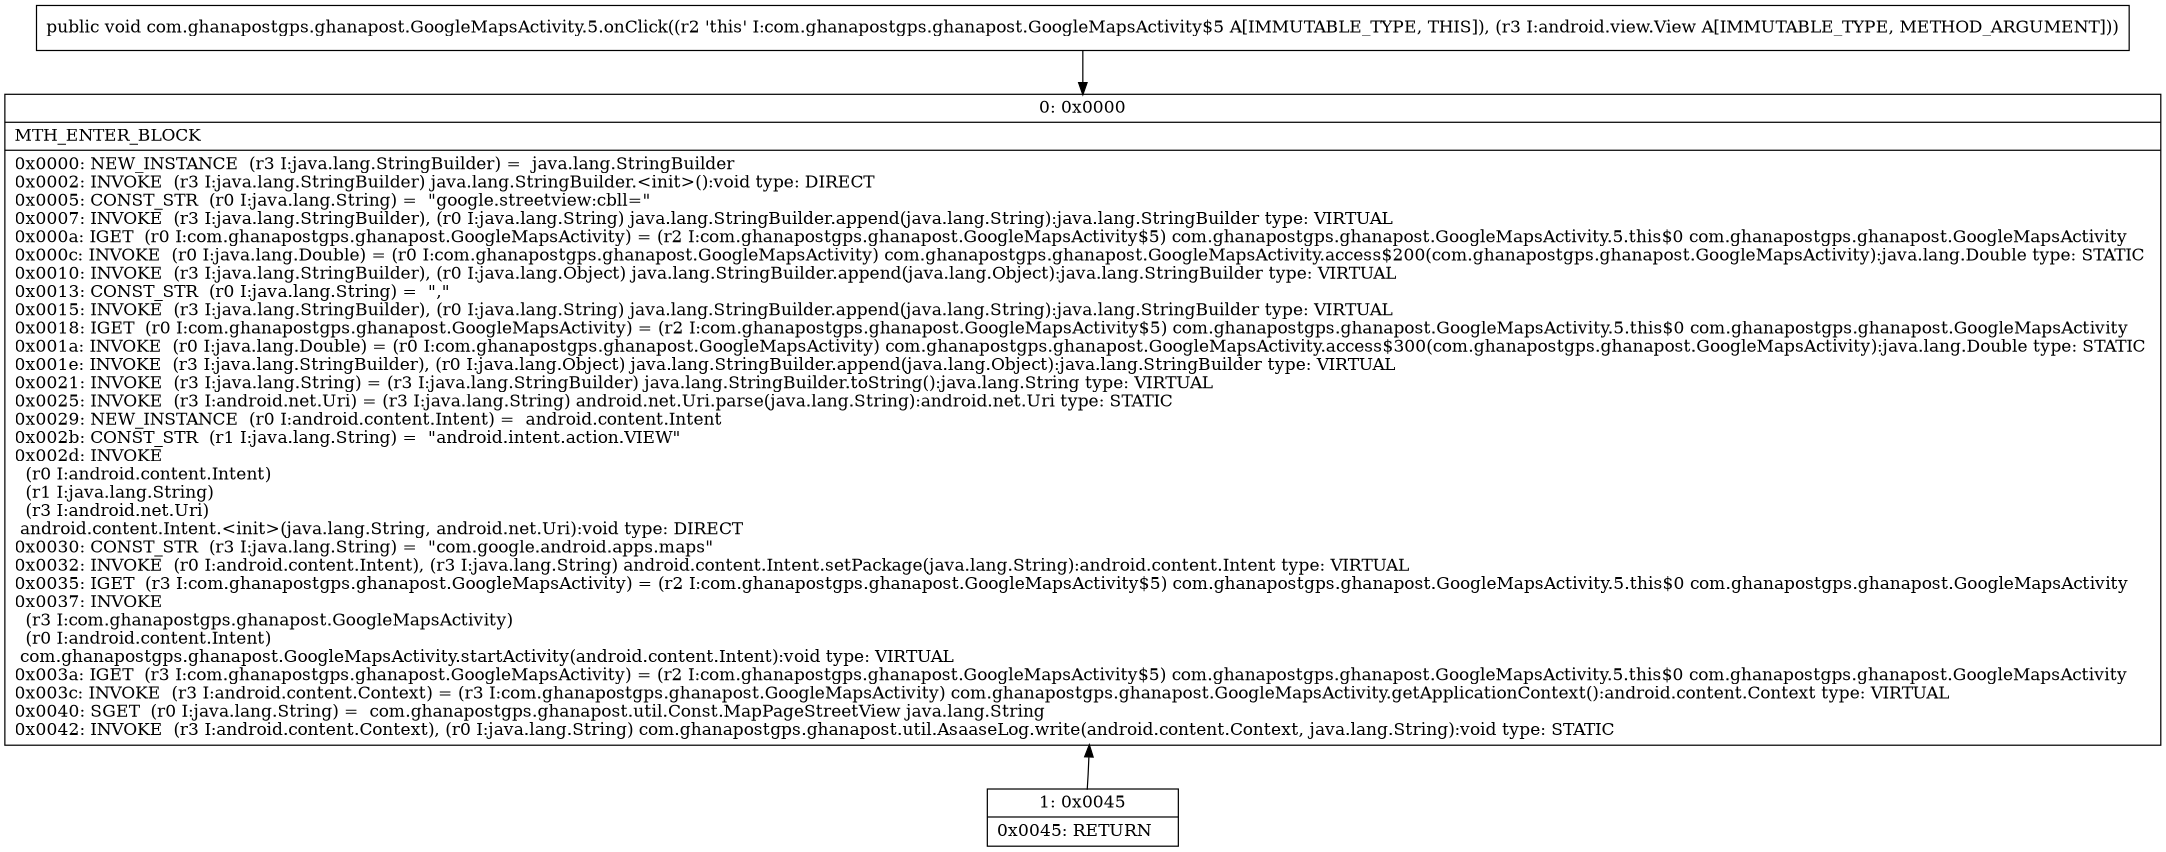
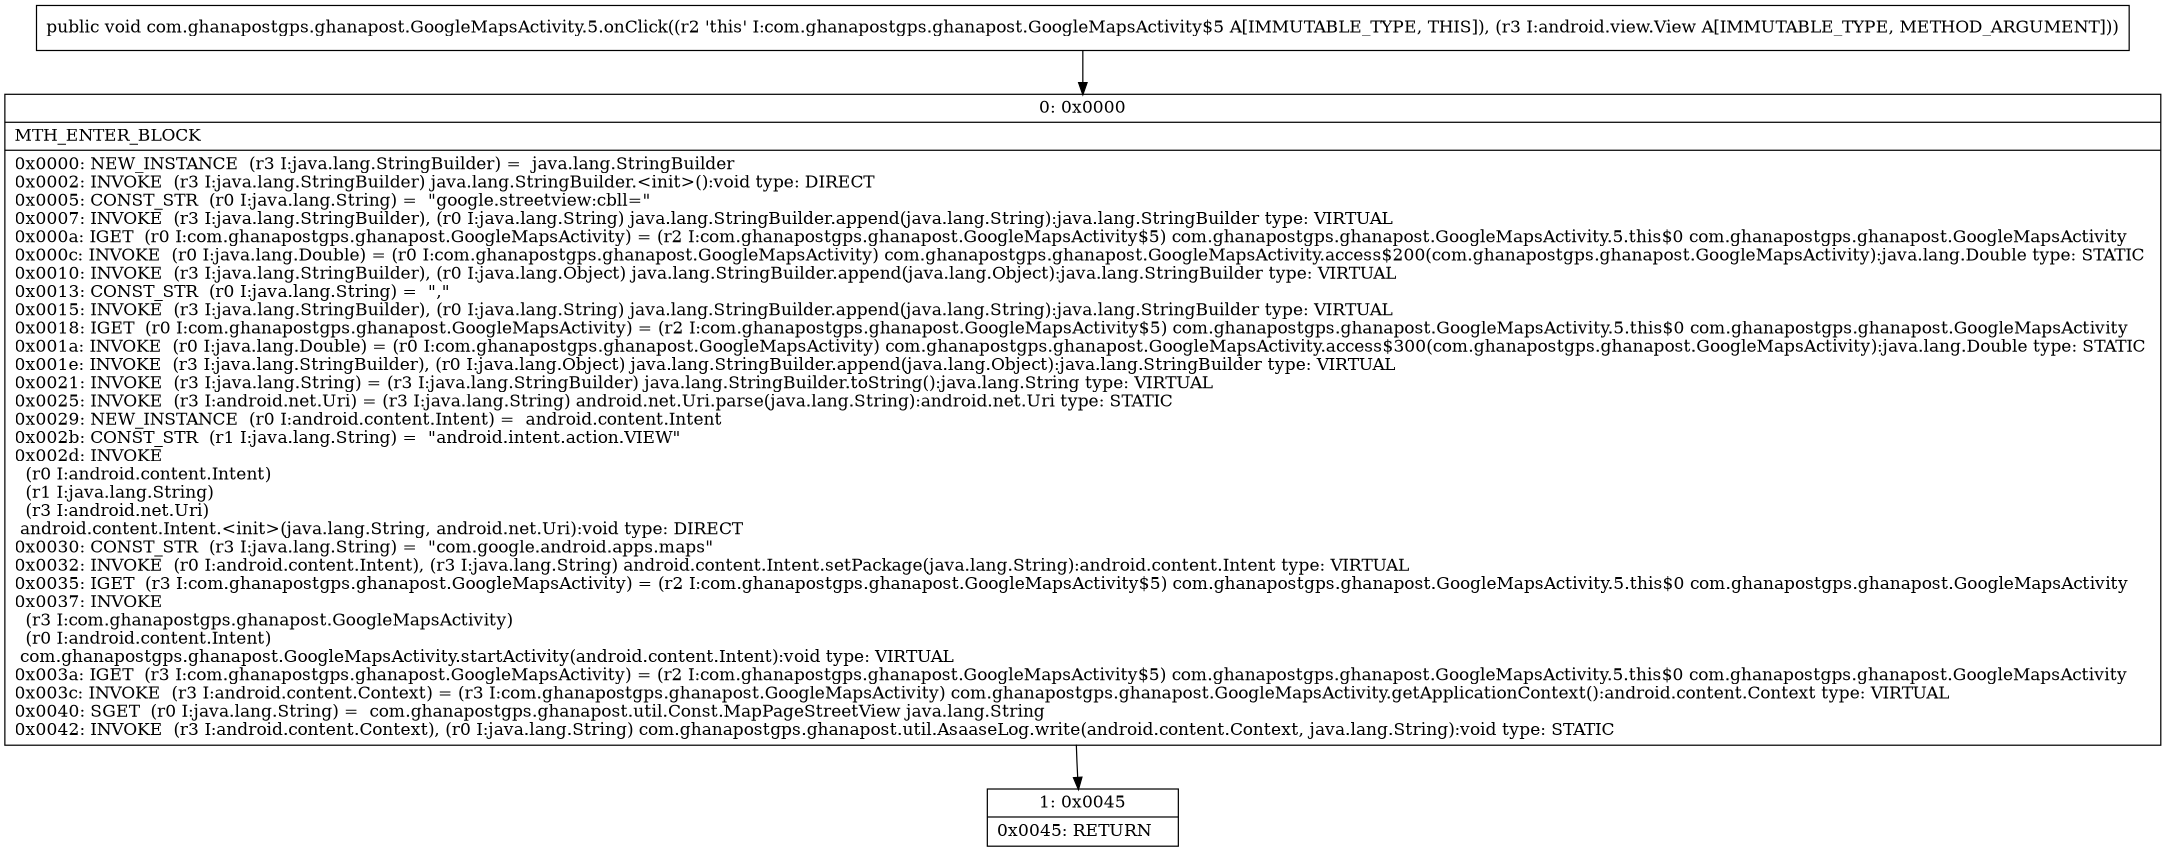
  digraph {
    node [shape=record]
    n1 [label="{0\:\ 0x0000|MTH_ENTER_BLOCK\l|0x0000: NEW_INSTANCE  (r3 I:java.lang.StringBuilder) =  java.lang.StringBuilder \l0x0002: INVOKE  (r3 I:java.lang.StringBuilder) java.lang.StringBuilder.\<init\>():void type: DIRECT \l0x0005: CONST_STR  (r0 I:java.lang.String) =  \"google.streetview:cbll=\" \l0x0007: INVOKE  (r3 I:java.lang.StringBuilder), (r0 I:java.lang.String) java.lang.StringBuilder.append(java.lang.String):java.lang.StringBuilder type: VIRTUAL \l0x000a: IGET  (r0 I:com.ghanapostgps.ghanapost.GoogleMapsActivity) = (r2 I:com.ghanapostgps.ghanapost.GoogleMapsActivity$5) com.ghanapostgps.ghanapost.GoogleMapsActivity.5.this$0 com.ghanapostgps.ghanapost.GoogleMapsActivity \l0x000c: INVOKE  (r0 I:java.lang.Double) = (r0 I:com.ghanapostgps.ghanapost.GoogleMapsActivity) com.ghanapostgps.ghanapost.GoogleMapsActivity.access$200(com.ghanapostgps.ghanapost.GoogleMapsActivity):java.lang.Double type: STATIC \l0x0010: INVOKE  (r3 I:java.lang.StringBuilder), (r0 I:java.lang.Object) java.lang.StringBuilder.append(java.lang.Object):java.lang.StringBuilder type: VIRTUAL \l0x0013: CONST_STR  (r0 I:java.lang.String) =  \",\" \l0x0015: INVOKE  (r3 I:java.lang.StringBuilder), (r0 I:java.lang.String) java.lang.StringBuilder.append(java.lang.String):java.lang.StringBuilder type: VIRTUAL \l0x0018: IGET  (r0 I:com.ghanapostgps.ghanapost.GoogleMapsActivity) = (r2 I:com.ghanapostgps.ghanapost.GoogleMapsActivity$5) com.ghanapostgps.ghanapost.GoogleMapsActivity.5.this$0 com.ghanapostgps.ghanapost.GoogleMapsActivity \l0x001a: INVOKE  (r0 I:java.lang.Double) = (r0 I:com.ghanapostgps.ghanapost.GoogleMapsActivity) com.ghanapostgps.ghanapost.GoogleMapsActivity.access$300(com.ghanapostgps.ghanapost.GoogleMapsActivity):java.lang.Double type: STATIC \l0x001e: INVOKE  (r3 I:java.lang.StringBuilder), (r0 I:java.lang.Object) java.lang.StringBuilder.append(java.lang.Object):java.lang.StringBuilder type: VIRTUAL \l0x0021: INVOKE  (r3 I:java.lang.String) = (r3 I:java.lang.StringBuilder) java.lang.StringBuilder.toString():java.lang.String type: VIRTUAL \l0x0025: INVOKE  (r3 I:android.net.Uri) = (r3 I:java.lang.String) android.net.Uri.parse(java.lang.String):android.net.Uri type: STATIC \l0x0029: NEW_INSTANCE  (r0 I:android.content.Intent) =  android.content.Intent \l0x002b: CONST_STR  (r1 I:java.lang.String) =  \"android.intent.action.VIEW\" \l0x002d: INVOKE  \l  (r0 I:android.content.Intent)\l  (r1 I:java.lang.String)\l  (r3 I:android.net.Uri)\l android.content.Intent.\<init\>(java.lang.String, android.net.Uri):void type: DIRECT \l0x0030: CONST_STR  (r3 I:java.lang.String) =  \"com.google.android.apps.maps\" \l0x0032: INVOKE  (r0 I:android.content.Intent), (r3 I:java.lang.String) android.content.Intent.setPackage(java.lang.String):android.content.Intent type: VIRTUAL \l0x0035: IGET  (r3 I:com.ghanapostgps.ghanapost.GoogleMapsActivity) = (r2 I:com.ghanapostgps.ghanapost.GoogleMapsActivity$5) com.ghanapostgps.ghanapost.GoogleMapsActivity.5.this$0 com.ghanapostgps.ghanapost.GoogleMapsActivity \l0x0037: INVOKE  \l  (r3 I:com.ghanapostgps.ghanapost.GoogleMapsActivity)\l  (r0 I:android.content.Intent)\l com.ghanapostgps.ghanapost.GoogleMapsActivity.startActivity(android.content.Intent):void type: VIRTUAL \l0x003a: IGET  (r3 I:com.ghanapostgps.ghanapost.GoogleMapsActivity) = (r2 I:com.ghanapostgps.ghanapost.GoogleMapsActivity$5) com.ghanapostgps.ghanapost.GoogleMapsActivity.5.this$0 com.ghanapostgps.ghanapost.GoogleMapsActivity \l0x003c: INVOKE  (r3 I:android.content.Context) = (r3 I:com.ghanapostgps.ghanapost.GoogleMapsActivity) com.ghanapostgps.ghanapost.GoogleMapsActivity.getApplicationContext():android.content.Context type: VIRTUAL \l0x0040: SGET  (r0 I:java.lang.String) =  com.ghanapostgps.ghanapost.util.Const.MapPageStreetView java.lang.String \l0x0042: INVOKE  (r3 I:android.content.Context), (r0 I:java.lang.String) com.ghanapostgps.ghanapost.util.AsaaseLog.write(android.content.Context, java.lang.String):void type: STATIC \l}"]
    n2 [label="{1\:\ 0x0045|0x0045: RETURN   \l}"]
    n3 [label="{public void com.ghanapostgps.ghanapost.GoogleMapsActivity.5.onClick((r2 'this' I:com.ghanapostgps.ghanapost.GoogleMapsActivity$5 A[IMMUTABLE_TYPE, THIS]), (r3 I:android.view.View A[IMMUTABLE_TYPE, METHOD_ARGUMENT])) }"]
-   n2 -> n1
+   n1 -> n2
    n3 -> n1
  }
